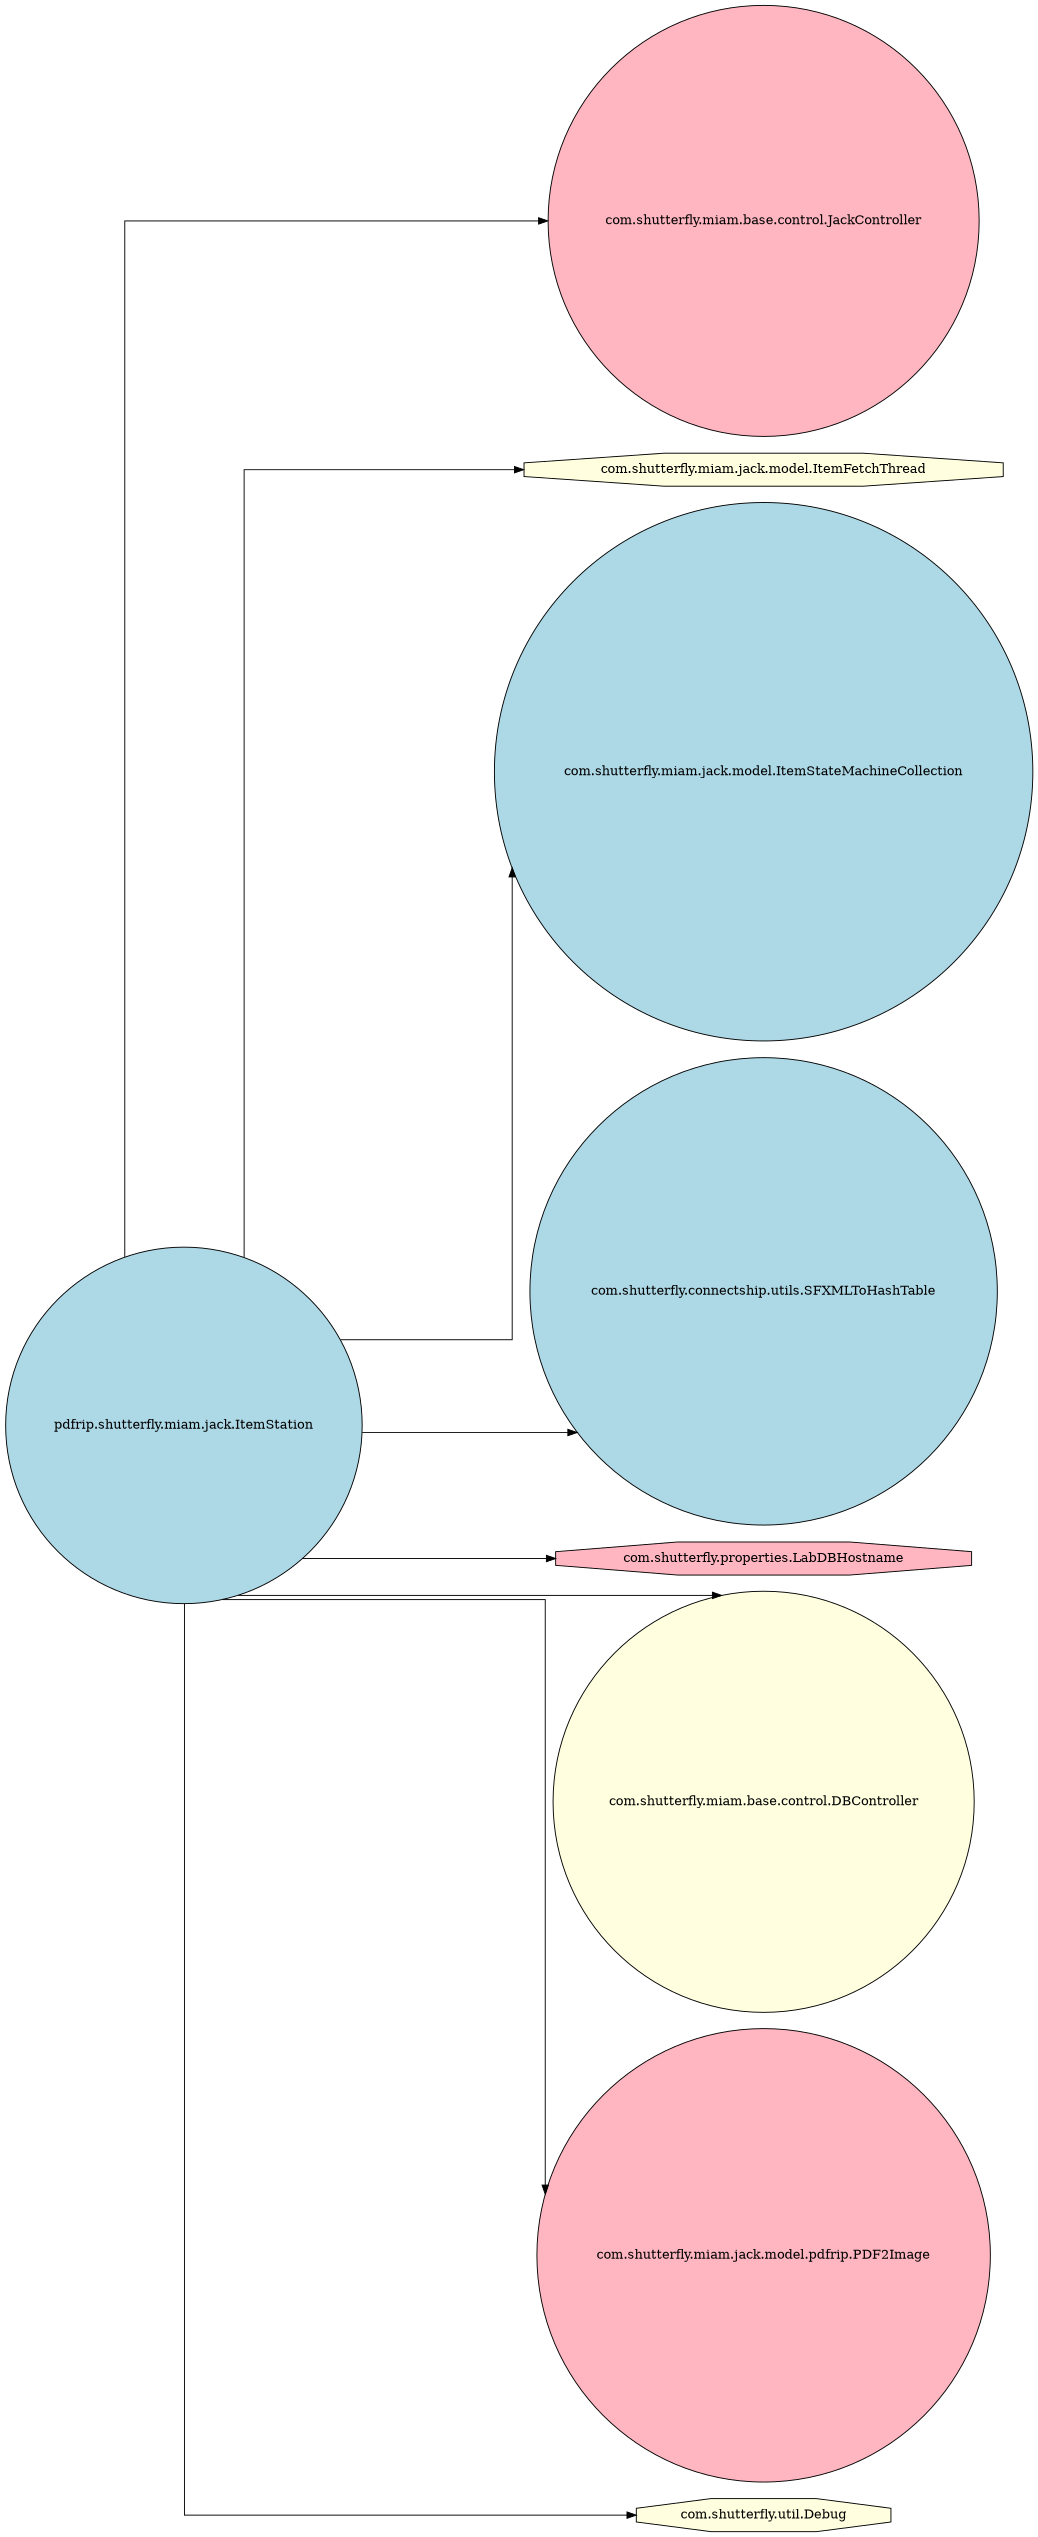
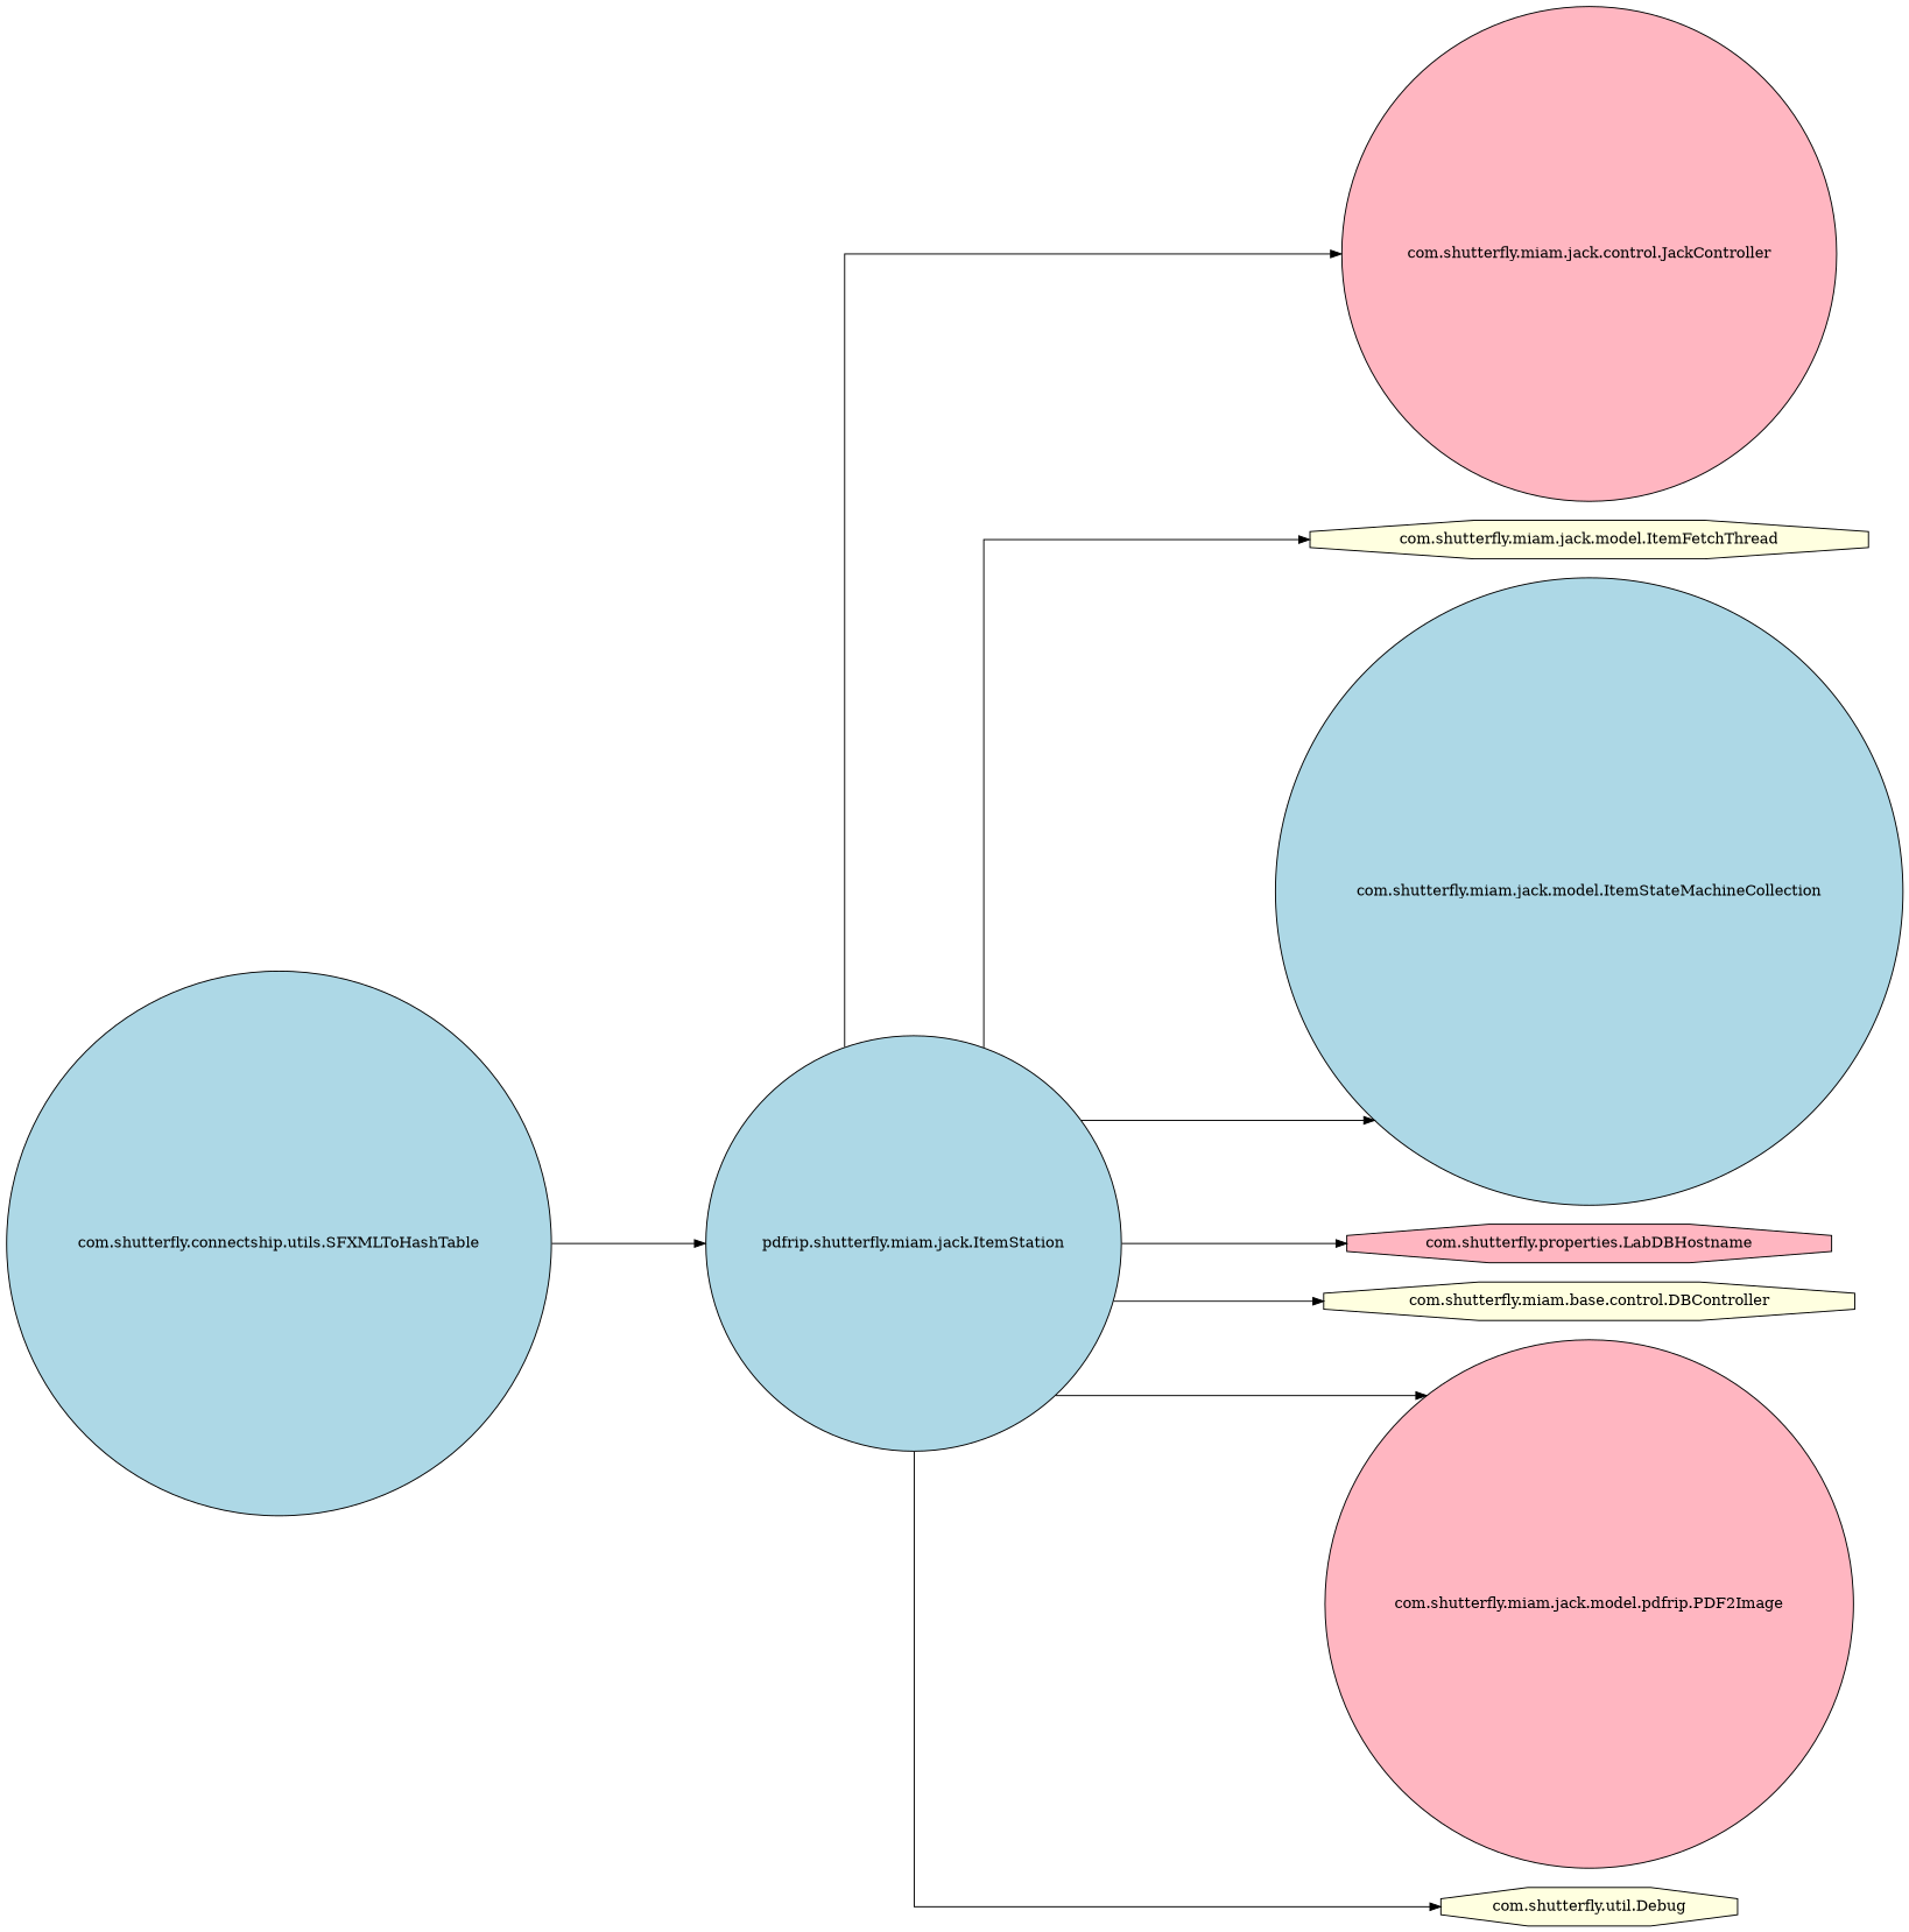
  digraph {
    concentrate=true
    rankdir=LR
    ranksep=2.0
    splines=ortho
    node [fillcolor=lightblue shape=circle style=filled]
    n1 [label="pdfrip.shutterfly.miam.jack.ItemStation"]
-   "com.shutterfly.miam.jack.control.JackController" [fillcolor=lightpink label="com.shutterfly.miam.base.control.JackController"]
+   "com.shutterfly.miam.jack.control.JackController" [fillcolor=lightpink]
    "com.shutterfly.miam.jack.model.ItemFetchThread" [fillcolor=lightyellow shape=octagon]
    "com.shutterfly.miam.jack.model.ItemStateMachineCollection"
    "com.shutterfly.connectship.utils.SFXMLToHashTable"
    "com.shutterfly.properties.LabDBHostname" [fillcolor=lightpink shape=octagon]
-   "com.shutterfly.miam.base.control.DBController" [fillcolor=lightyellow]
+   "com.shutterfly.miam.base.control.DBController" [fillcolor=lightyellow shape=octagon]
    "com.shutterfly.miam.jack.model.pdfrip.PDF2Image" [fillcolor=lightpink]
    "com.shutterfly.util.Debug" [fillcolor=lightyellow shape=octagon]
    n1 -> "com.shutterfly.miam.jack.control.JackController"
    n1 -> "com.shutterfly.miam.jack.model.ItemFetchThread"
    n1 -> "com.shutterfly.miam.jack.model.ItemStateMachineCollection"
-   n1 -> "com.shutterfly.connectship.utils.SFXMLToHashTable"
+   "com.shutterfly.connectship.utils.SFXMLToHashTable" -> n1
    n1 -> "com.shutterfly.properties.LabDBHostname"
    n1 -> "com.shutterfly.miam.base.control.DBController"
    n1 -> "com.shutterfly.miam.jack.model.pdfrip.PDF2Image"
    n1 -> "com.shutterfly.util.Debug"
  }
